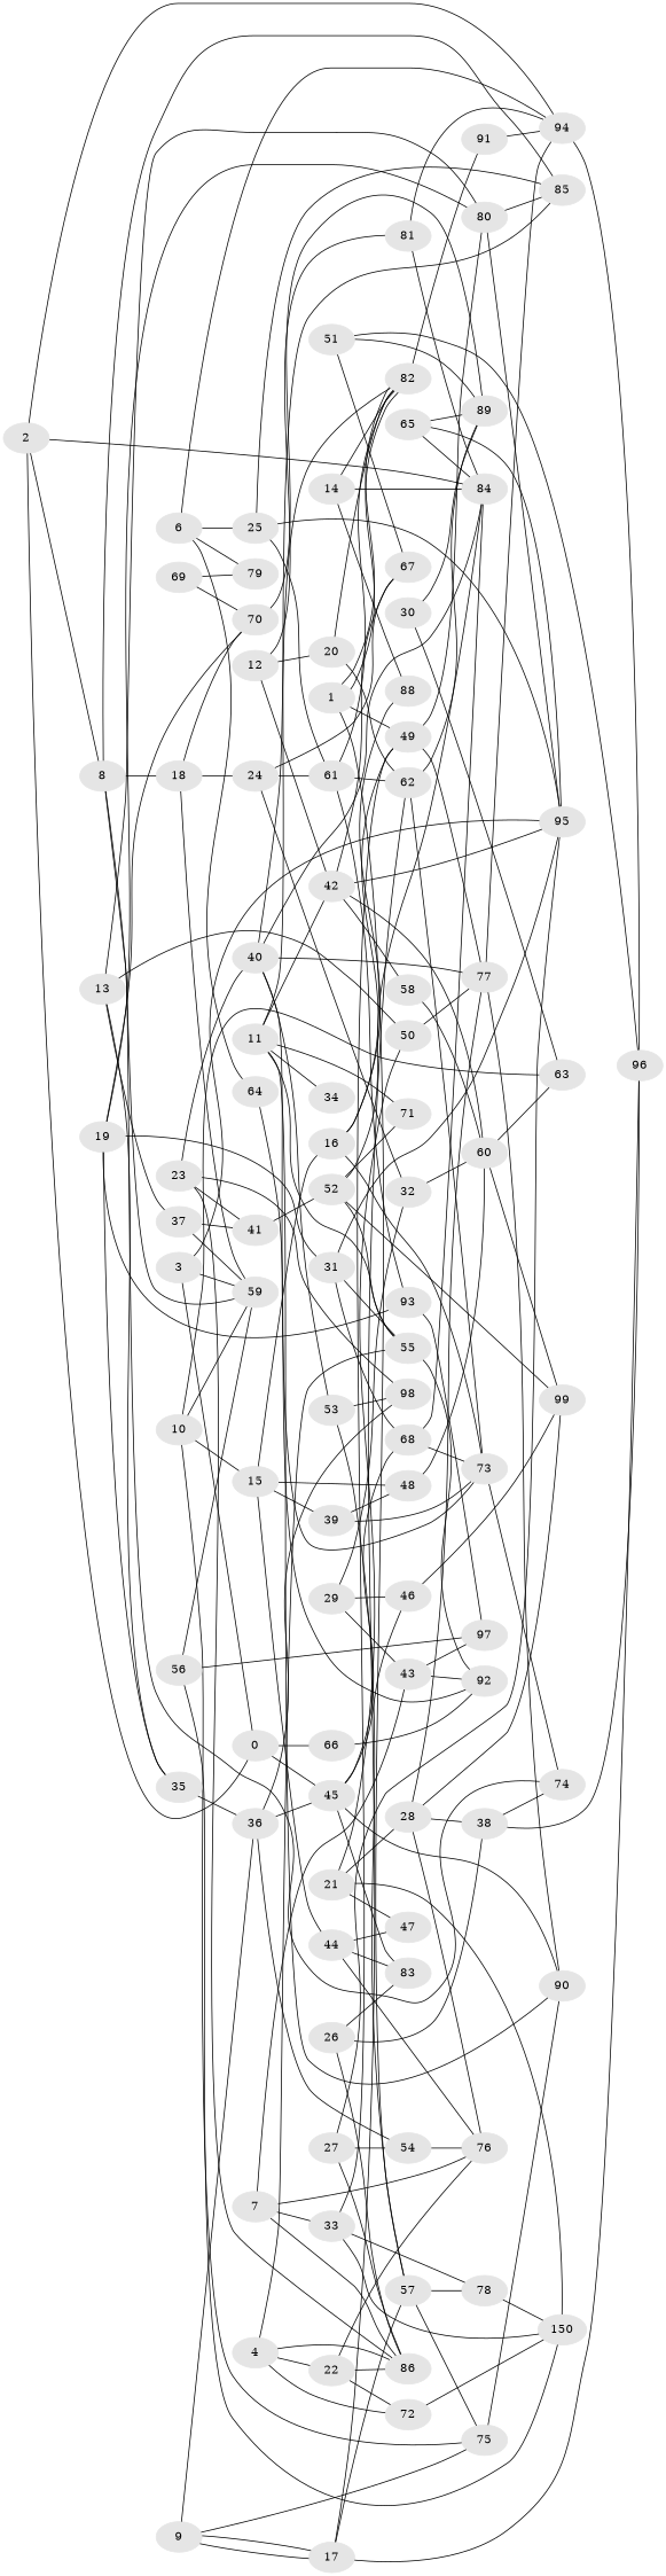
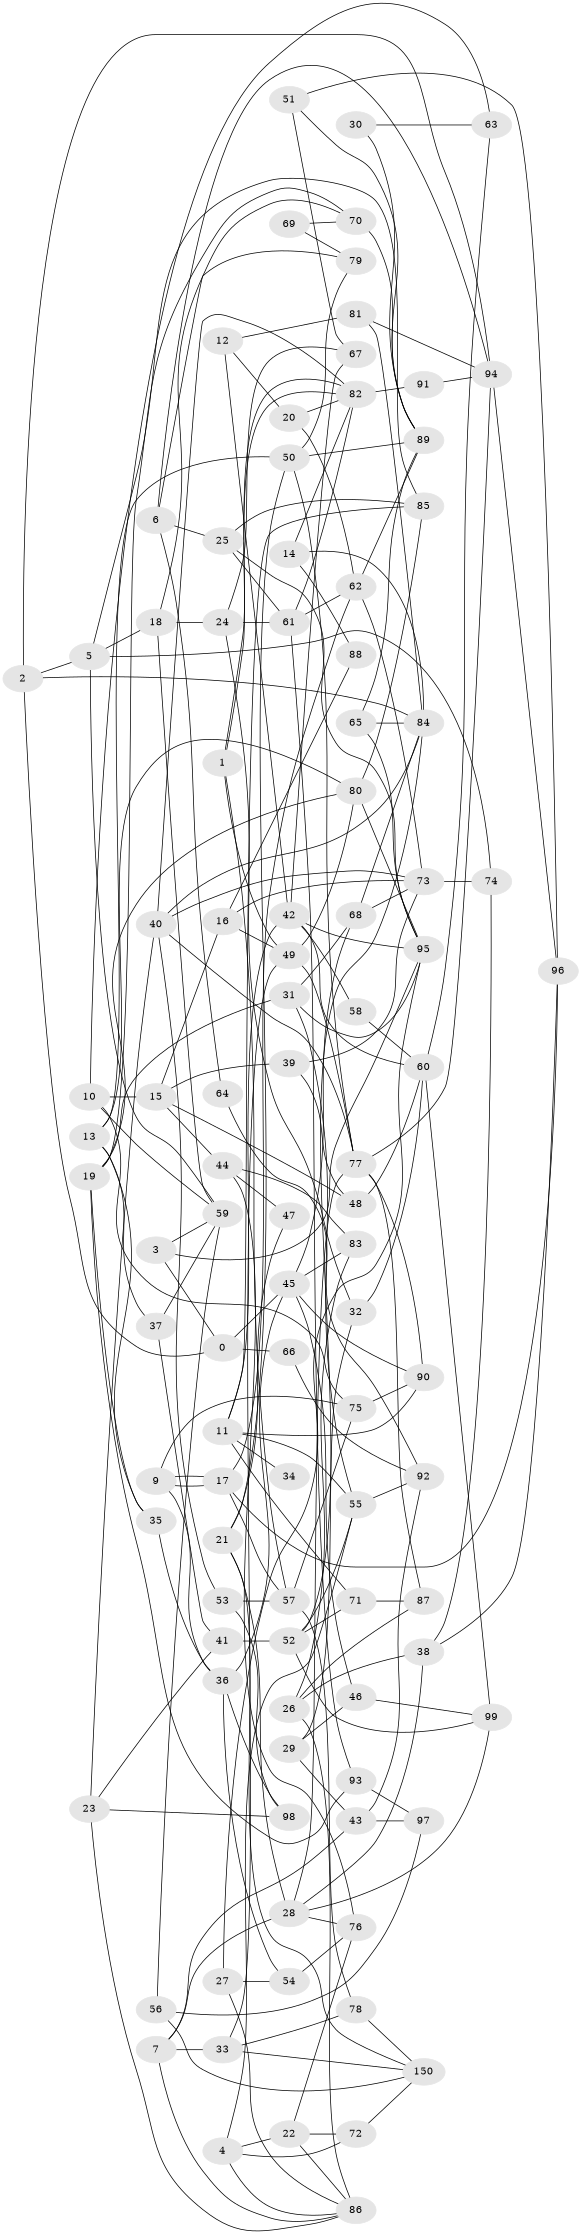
  graph {
    rankdir=LR
    node [color=gray90 style=filled]
    1
    49
    57
    82
    80
    77
    75
    78
    91
    n10 [label=0]
    2
-   8
+   8 [label=5]
    84
    94
    45
    66
    59
    18
    74
    85
    96
    3
    95
    4
    22
    55
    72
    86
    76
    92
    n31 [label=150]
    90
    83
    46
    68
    6
    25
    64
    79
    61
    7
    28
    33
    43
    38
    99
    97
    24
    70
    9
    17
    36
    62
    98
    54
    10
    15
    63
    16
    39
    44
    48
    11
    34
    42
    71
    67
    60
    58
+   87
    12
    20
    81
    13
    35
    37
    50
    41
    89
    14
    88
    73
    47
    32
    19
    31
    93
    21
    23
    40
    53
    52
    26
    27
    29
    30
    51
    56
    65
    69
    1 -- 49
    1 -- 57
    1 -- 82
    1 -- 82
    49 -- 80
    49 -- 77
    57 -- 75
    57 -- 78
    82 -- 91
    80 -- 85
    80 -- 95
    77 -- 94
    77 -- 90
+   77 -- 87
    75 -- 90
    78 -- n31
    91 -- 94
    n10 -- 45
    n10 -- 66
    2 -- n10
    2 -- 8
    2 -- 84
    2 -- 94
    8 -- 59
    8 -- 18
    8 -- 74
    8 -- 85
    94 -- 96
    45 -- 90
    45 -- 83
    45 -- 46
    45 -- 68
    66 -- 92
    18 -- 59
    18 -- 24
    18 -- 70
    3 -- n10
    3 -- 59
    3 -- 95
    4 -- 22
    4 -- 55
    4 -- 72
    4 -- 86
    22 -- 72
    22 -- 86
    22 -- 76
    55 -- 92
    72 -- n31
    46 -- 99
    68 -- 84
    68 -- 73
    6 -- 94
    6 -- 25
    6 -- 64
    6 -- 79
    25 -- 85
    25 -- 95
    25 -- 61
    64 -- 92
    61 -- 82
    61 -- 62
    61 -- 93
    7 -- 86
-   7 -- 76
+   7 -- 28
    7 -- 33
    7 -- 43
    28 -- 77
    28 -- 76
    28 -- 38
    28 -- 99
    33 -- 49
    33 -- 78
    33 -- n31
    43 -- 92
    43 -- 97
    38 -- 74
    38 -- 96
    24 -- 61
    24 -- 67
    24 -- 32
    70 -- 89
    9 -- 75
    9 -- 17
    9 -- 17
    9 -- 36
    17 -- 57
    17 -- 96
    17 -- 62
    36 -- 45
    36 -- 98
    36 -- 54
    62 -- 89
    62 -- 73
    54 -- 76
    10 -- 75
    10 -- 59
    10 -- 15
    10 -- 63
    15 -- 16
    15 -- 39
    15 -- 44
    15 -- 48
    16 -- 49
    16 -- 88
    16 -- 73
    39 -- 48
    39 -- 73
    44 -- 76
    44 -- 83
    44 -- 47
    48 -- 60
    11 -- 85
    11 -- 55
    11 -- 90
    11 -- 34
    11 -- 42
    11 -- 71
    42 -- 95
    42 -- 67
    42 -- 60
    42 -- 58
+   71 -- 87
    60 -- 99
    60 -- 63
    58 -- 60
    12 -- 42
    12 -- 20
    12 -- 81
    20 -- 82
    20 -- 62
    81 -- 84
    81 -- 94
    13 -- 80
    13 -- 35
    13 -- 37
    13 -- 50
    35 -- 36
    37 -- 59
    37 -- 41
    50 -- 77
+   50 -- 79
+   50 -- 89
    41 -- 52
    14 -- 82
    14 -- 84
    14 -- 88
    73 -- 74
    32 -- 60
    19 -- 80
    19 -- 70
    19 -- 35
    19 -- 31
    19 -- 93
    31 -- 95
    31 -- 55
    31 -- 68
    93 -- 97
    21 -- n31
    21 -- 28
    21 -- 50
    21 -- 47
    23 -- 86
    23 -- 98
    23 -- 41
    23 -- 40
    40 -- 82
    40 -- 77
    40 -- 84
    40 -- 73
    40 -- 53
    53 -- 57
    53 -- 98
    52 -- 84
    52 -- 55
    52 -- 99
    52 -- 71
    26 -- 86
    26 -- 83
    26 -- 38
+   26 -- 87
    27 -- 95
    27 -- 86
    27 -- 54
    29 -- 46
    29 -- 43
    29 -- 32
    30 -- 63
    30 -- 89
    51 -- 96
    51 -- 67
    51 -- 89
    56 -- 59
    56 -- n31
    56 -- 97
    65 -- 84
    65 -- 95
    65 -- 89
    69 -- 79
    69 -- 70
  }
